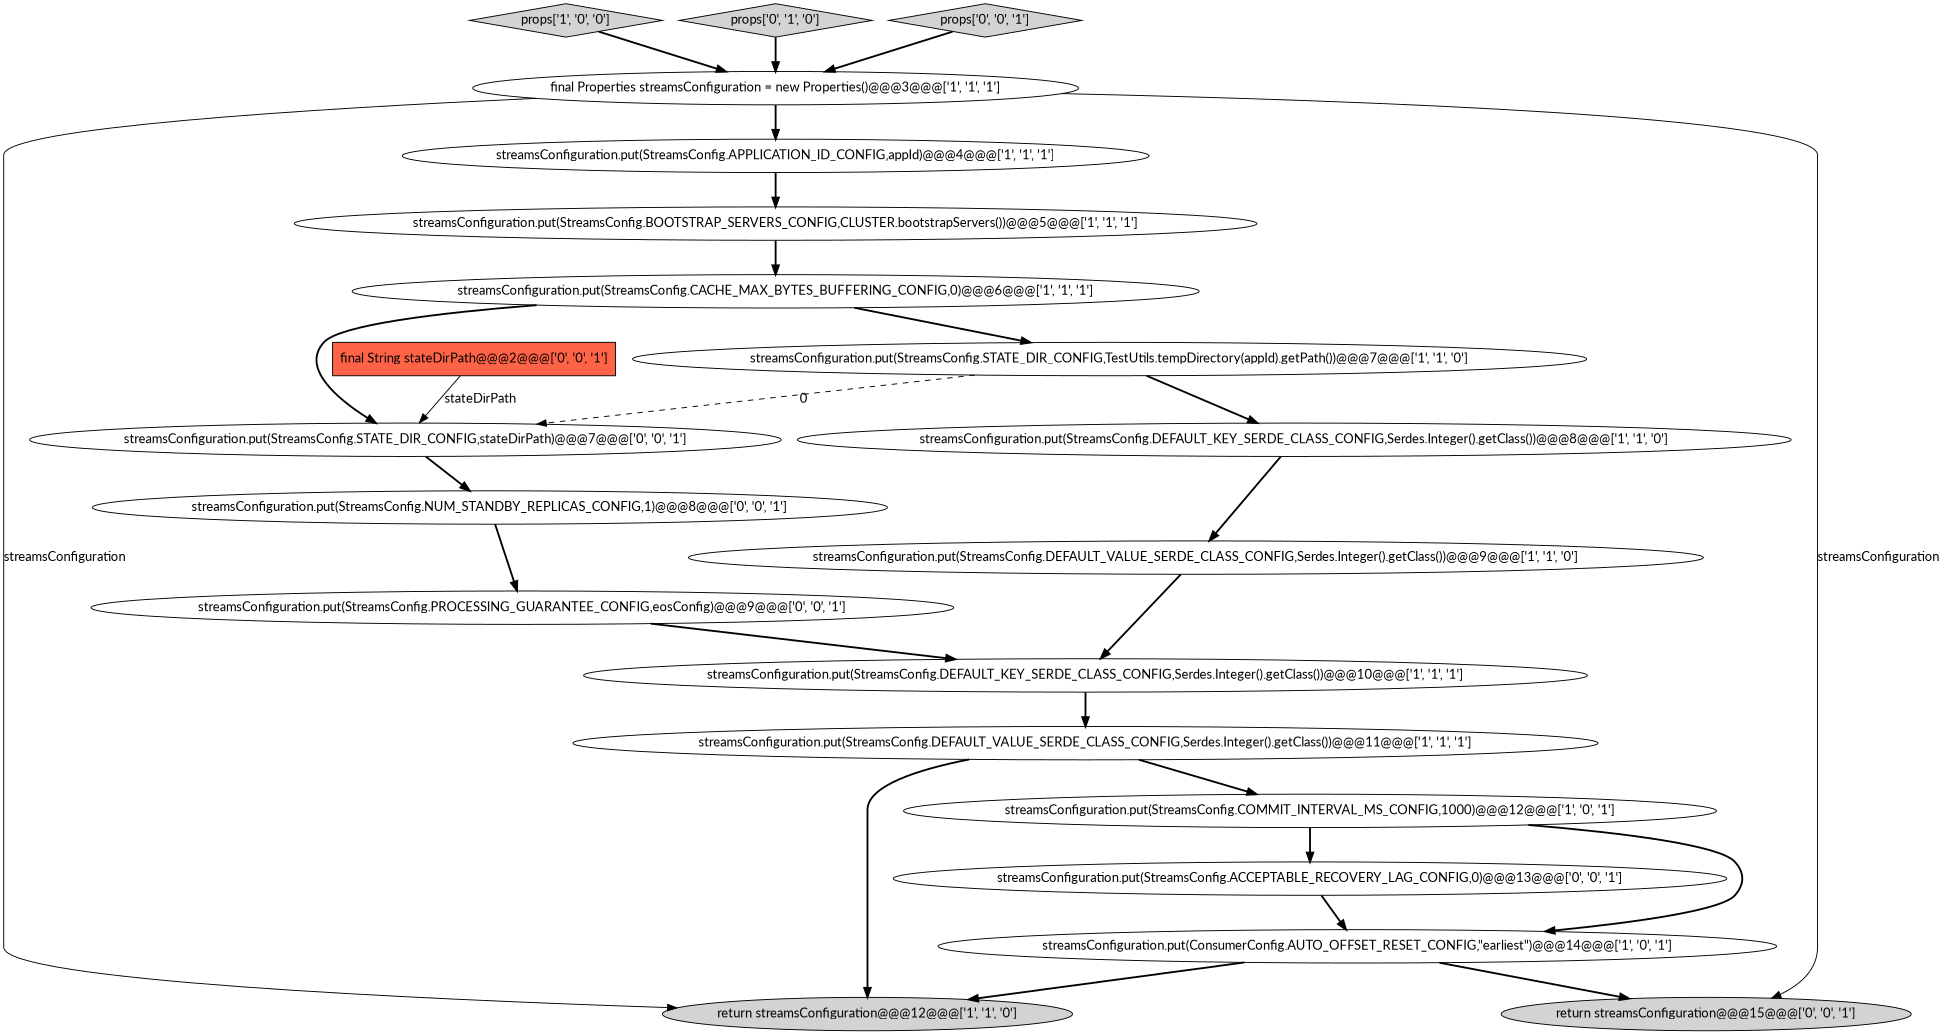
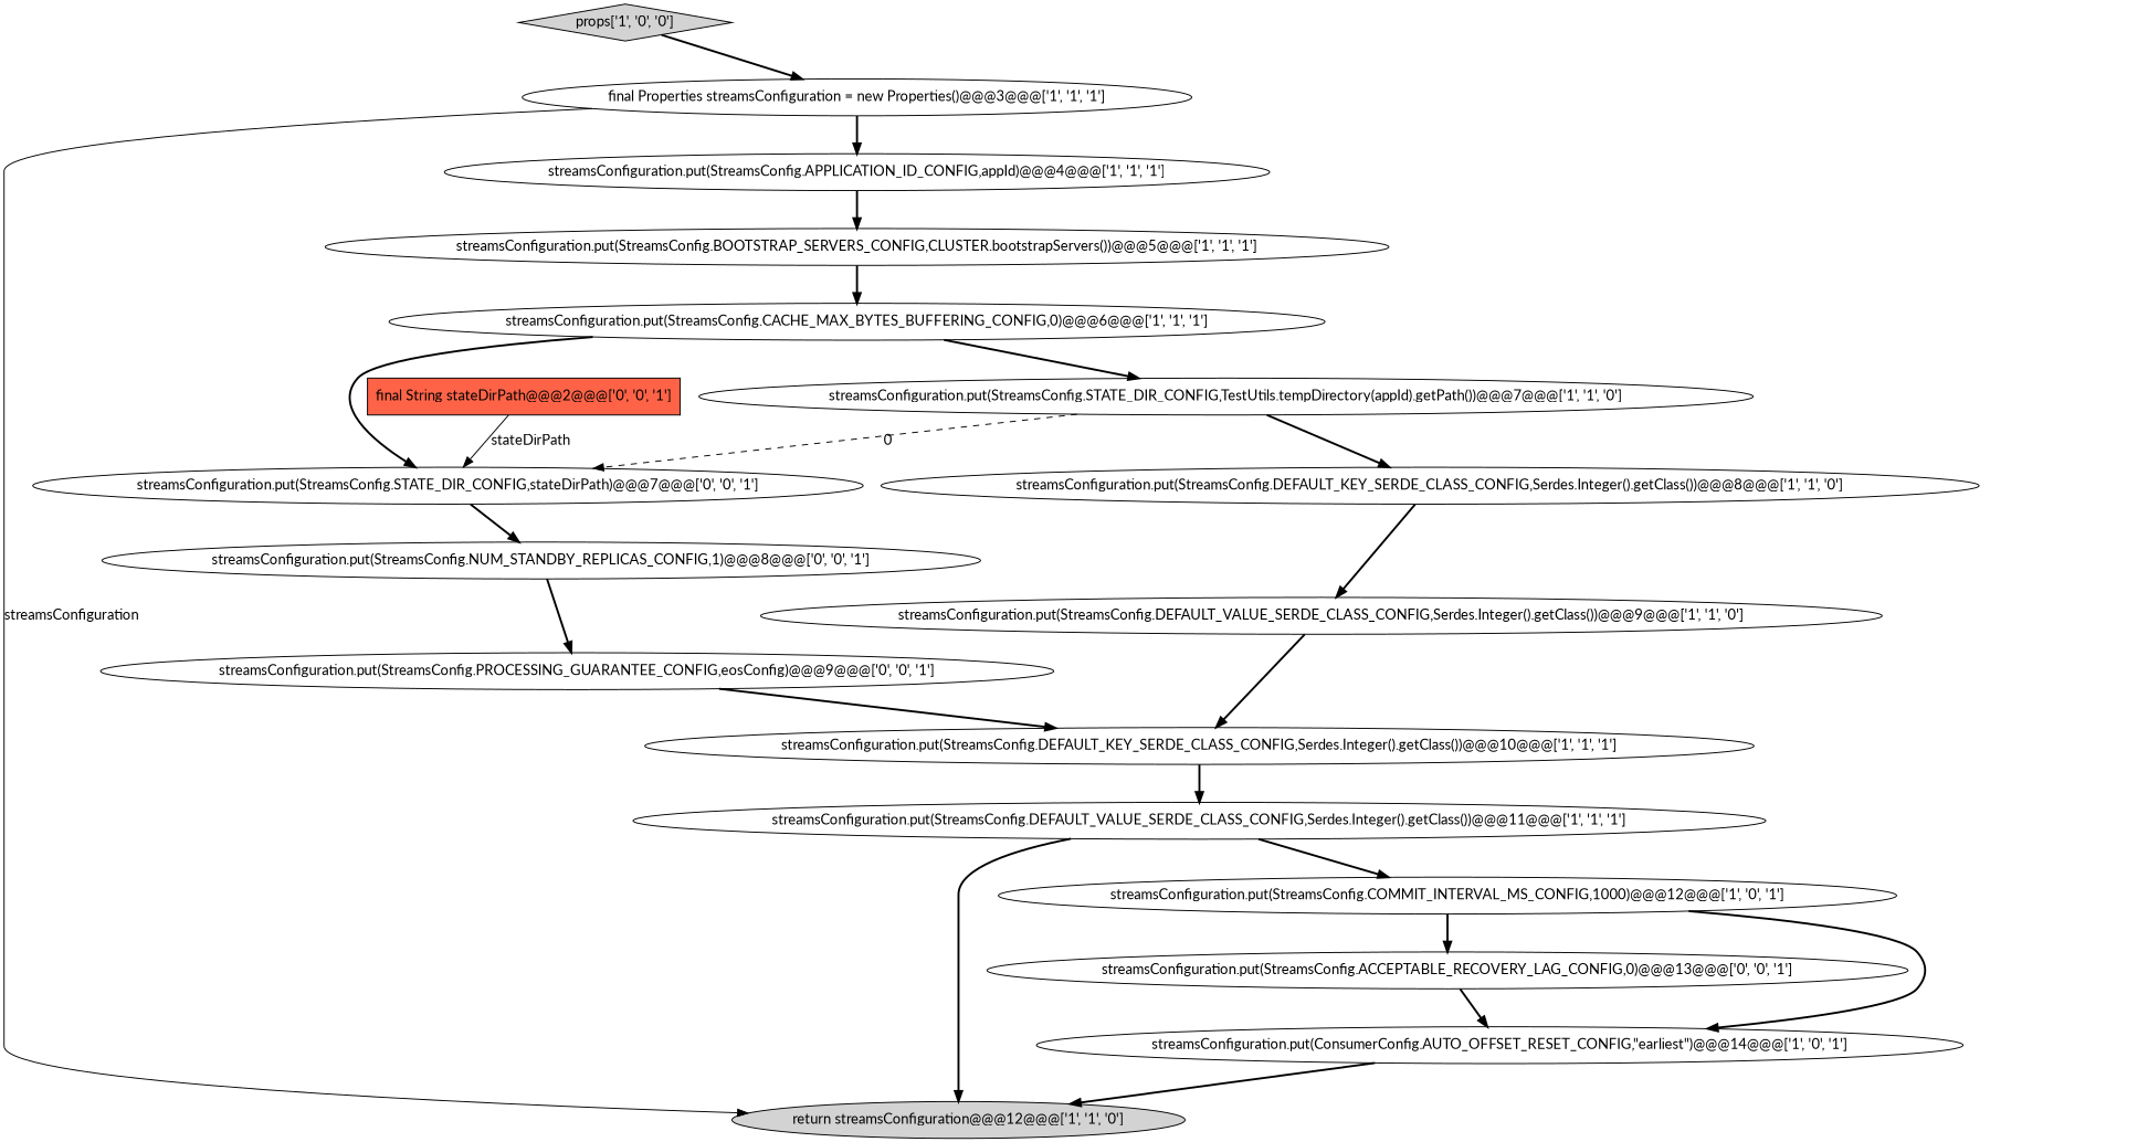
  digraph {
    fontname=Lato
    node [fillcolor=white fontname=Lato shape=ellipse style=filled]
    edge [fontname=Lato style=bold]
    n1 [label="streamsConfiguration.put(StreamsConfig.DEFAULT_VALUE_SERDE_CLASS_CONFIG,Serdes.Integer().getClass())@@@9@@@['1', '1', '0']"]
    n2 [label="streamsConfiguration.put(StreamsConfig.DEFAULT_KEY_SERDE_CLASS_CONFIG,Serdes.Integer().getClass())@@@10@@@['1', '1', '1']"]
    n3 [label="streamsConfiguration.put(StreamsConfig.DEFAULT_VALUE_SERDE_CLASS_CONFIG,Serdes.Integer().getClass())@@@11@@@['1', '1', '1']"]
    n4 [label="final Properties streamsConfiguration = new Properties()@@@3@@@['1', '1', '1']"]
    n5 [label="streamsConfiguration.put(StreamsConfig.APPLICATION_ID_CONFIG,appId)@@@4@@@['1', '1', '1']"]
    n6 [fillcolor=lightgray label="return streamsConfiguration@@@12@@@['1', '1', '0']"]
-   n7 [fillcolor=lightgray label="return streamsConfiguration@@@15@@@['0', '0', '1']"]
    n8 [label="streamsConfiguration.put(StreamsConfig.BOOTSTRAP_SERVERS_CONFIG,CLUSTER.bootstrapServers())@@@5@@@['1', '1', '1']"]
    n9 [label="streamsConfiguration.put(StreamsConfig.CACHE_MAX_BYTES_BUFFERING_CONFIG,0)@@@6@@@['1', '1', '1']"]
    n10 [label="streamsConfiguration.put(StreamsConfig.STATE_DIR_CONFIG,TestUtils.tempDirectory(appId).getPath())@@@7@@@['1', '1', '0']"]
    n11 [label="streamsConfiguration.put(StreamsConfig.DEFAULT_KEY_SERDE_CLASS_CONFIG,Serdes.Integer().getClass())@@@8@@@['1', '1', '0']"]
    n12 [label="streamsConfiguration.put(StreamsConfig.STATE_DIR_CONFIG,stateDirPath)@@@7@@@['0', '0', '1']"]
    n13 [label="streamsConfiguration.put(StreamsConfig.NUM_STANDBY_REPLICAS_CONFIG,1)@@@8@@@['0', '0', '1']"]
    n14 [label="streamsConfiguration.put(StreamsConfig.COMMIT_INTERVAL_MS_CONFIG,1000)@@@12@@@['1', '0', '1']"]
    n15 [label="streamsConfiguration.put(StreamsConfig.ACCEPTABLE_RECOVERY_LAG_CONFIG,0)@@@13@@@['0', '0', '1']"]
    n16 [label="streamsConfiguration.put(ConsumerConfig.AUTO_OFFSET_RESET_CONFIG,\"earliest\")@@@14@@@['1', '0', '1']"]
    n17 [fillcolor=lightgray label="props['1', '0', '0']" shape=diamond]
    n18 [label="streamsConfiguration.put(StreamsConfig.PROCESSING_GUARANTEE_CONFIG,eosConfig)@@@9@@@['0', '0', '1']"]
-   n19 [fillcolor=lightgray label="props['0', '1', '0']" shape=diamond]
    n20 [fillcolor=tomato label="final String stateDirPath@@@2@@@['0', '0', '1']" shape=box]
-   n21 [fillcolor=lightgray label="props['0', '0', '1']" shape=diamond]
    n1 -> n2
    n2 -> n3
    n3 -> n6
    n3 -> n14
    n4 -> n5
    n4 -> n6 [label=streamsConfiguration style=solid]
-   n4 -> n7 [label=streamsConfiguration style=solid]
    n5 -> n8
    n8 -> n9
    n9 -> n10
    n9 -> n12
    n10 -> n11
    n10 -> n12 [label=0 style=dashed]
    n11 -> n1
    n12 -> n13
    n13 -> n18
    n14 -> n15
    n14 -> n16
    n15 -> n16
    n16 -> n6
-   n16 -> n7
    n17 -> n4
    n18 -> n2
-   n19 -> n4
    n20 -> n12 [label=stateDirPath style=solid]
-   n21 -> n4
  }
